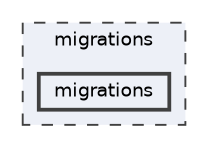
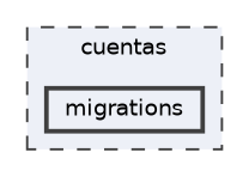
  digraph {
    compound=true
    n1 [color=grey25 fillcolor="#edf0f7" fontname=Helvetica fontsize=10 height=0.2 label=migrations shape=box style="filled,bold" width=0.4]
    subgraph cluster_1 {
      bgcolor="#edf0f7"
      fontname=Helvetica
      fontsize=10
-     label=migrations
+     label=cuentas
      pencolor=grey25
      style="filled,dashed"
      n1
    }
  }
